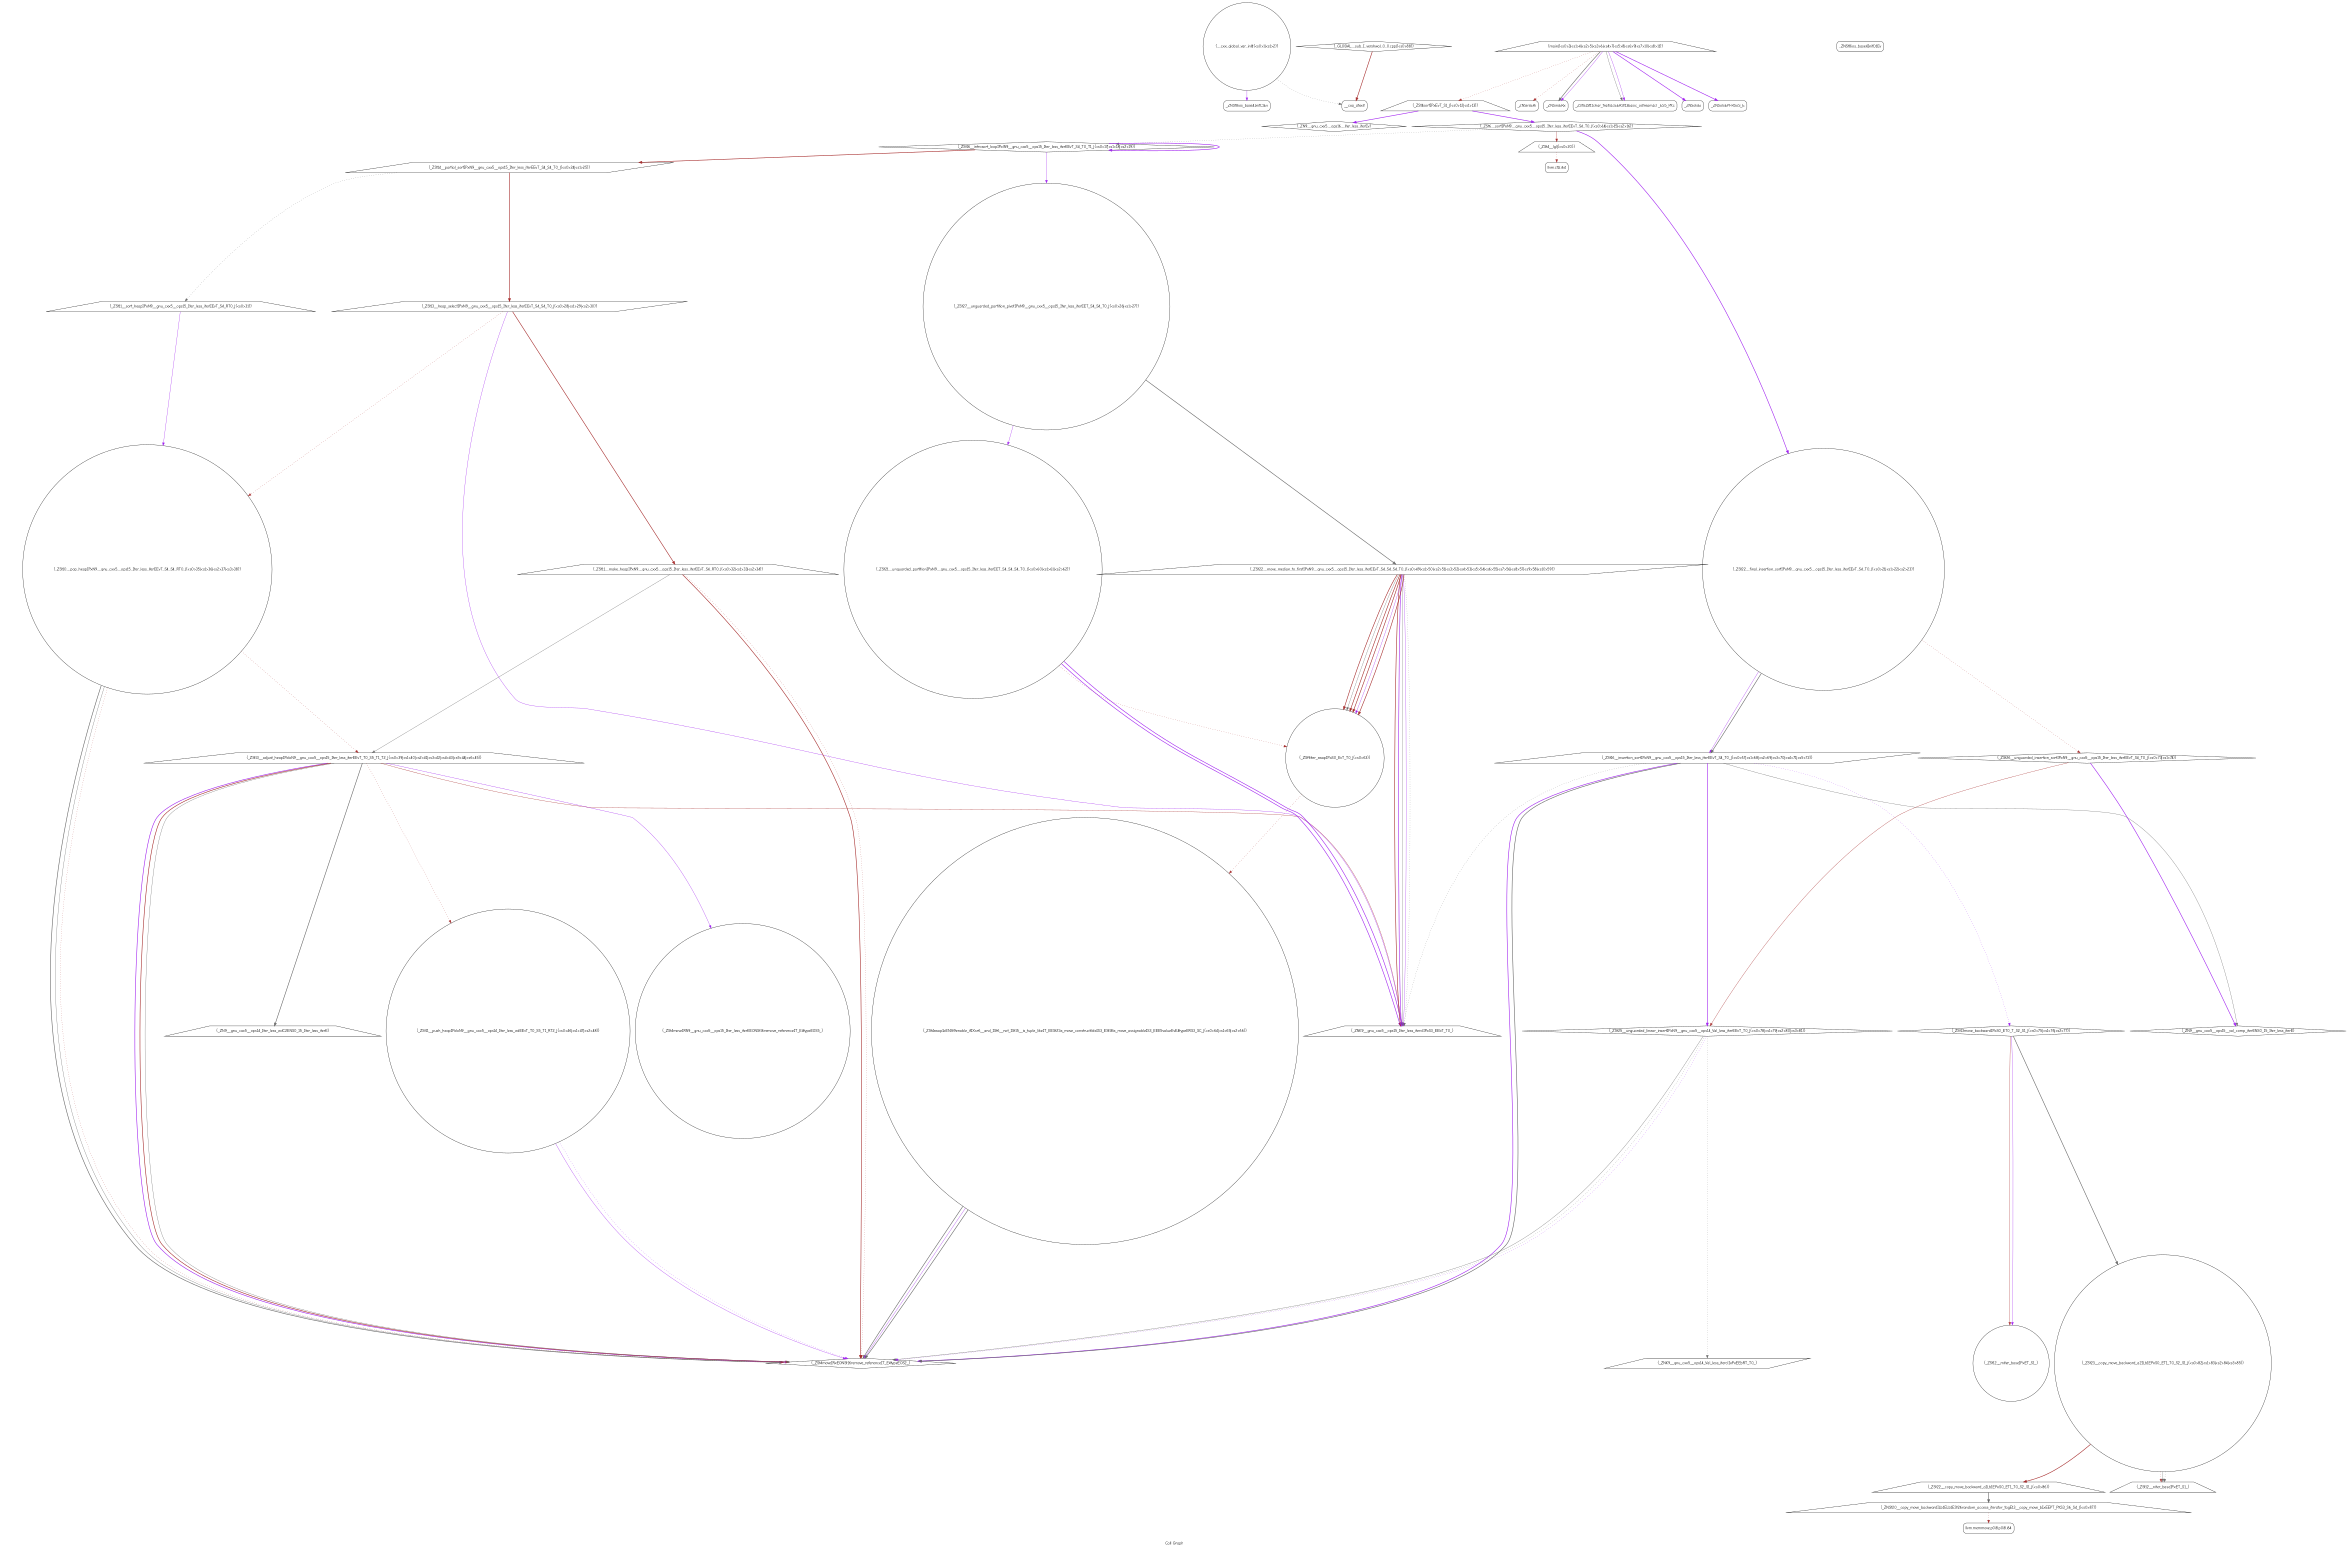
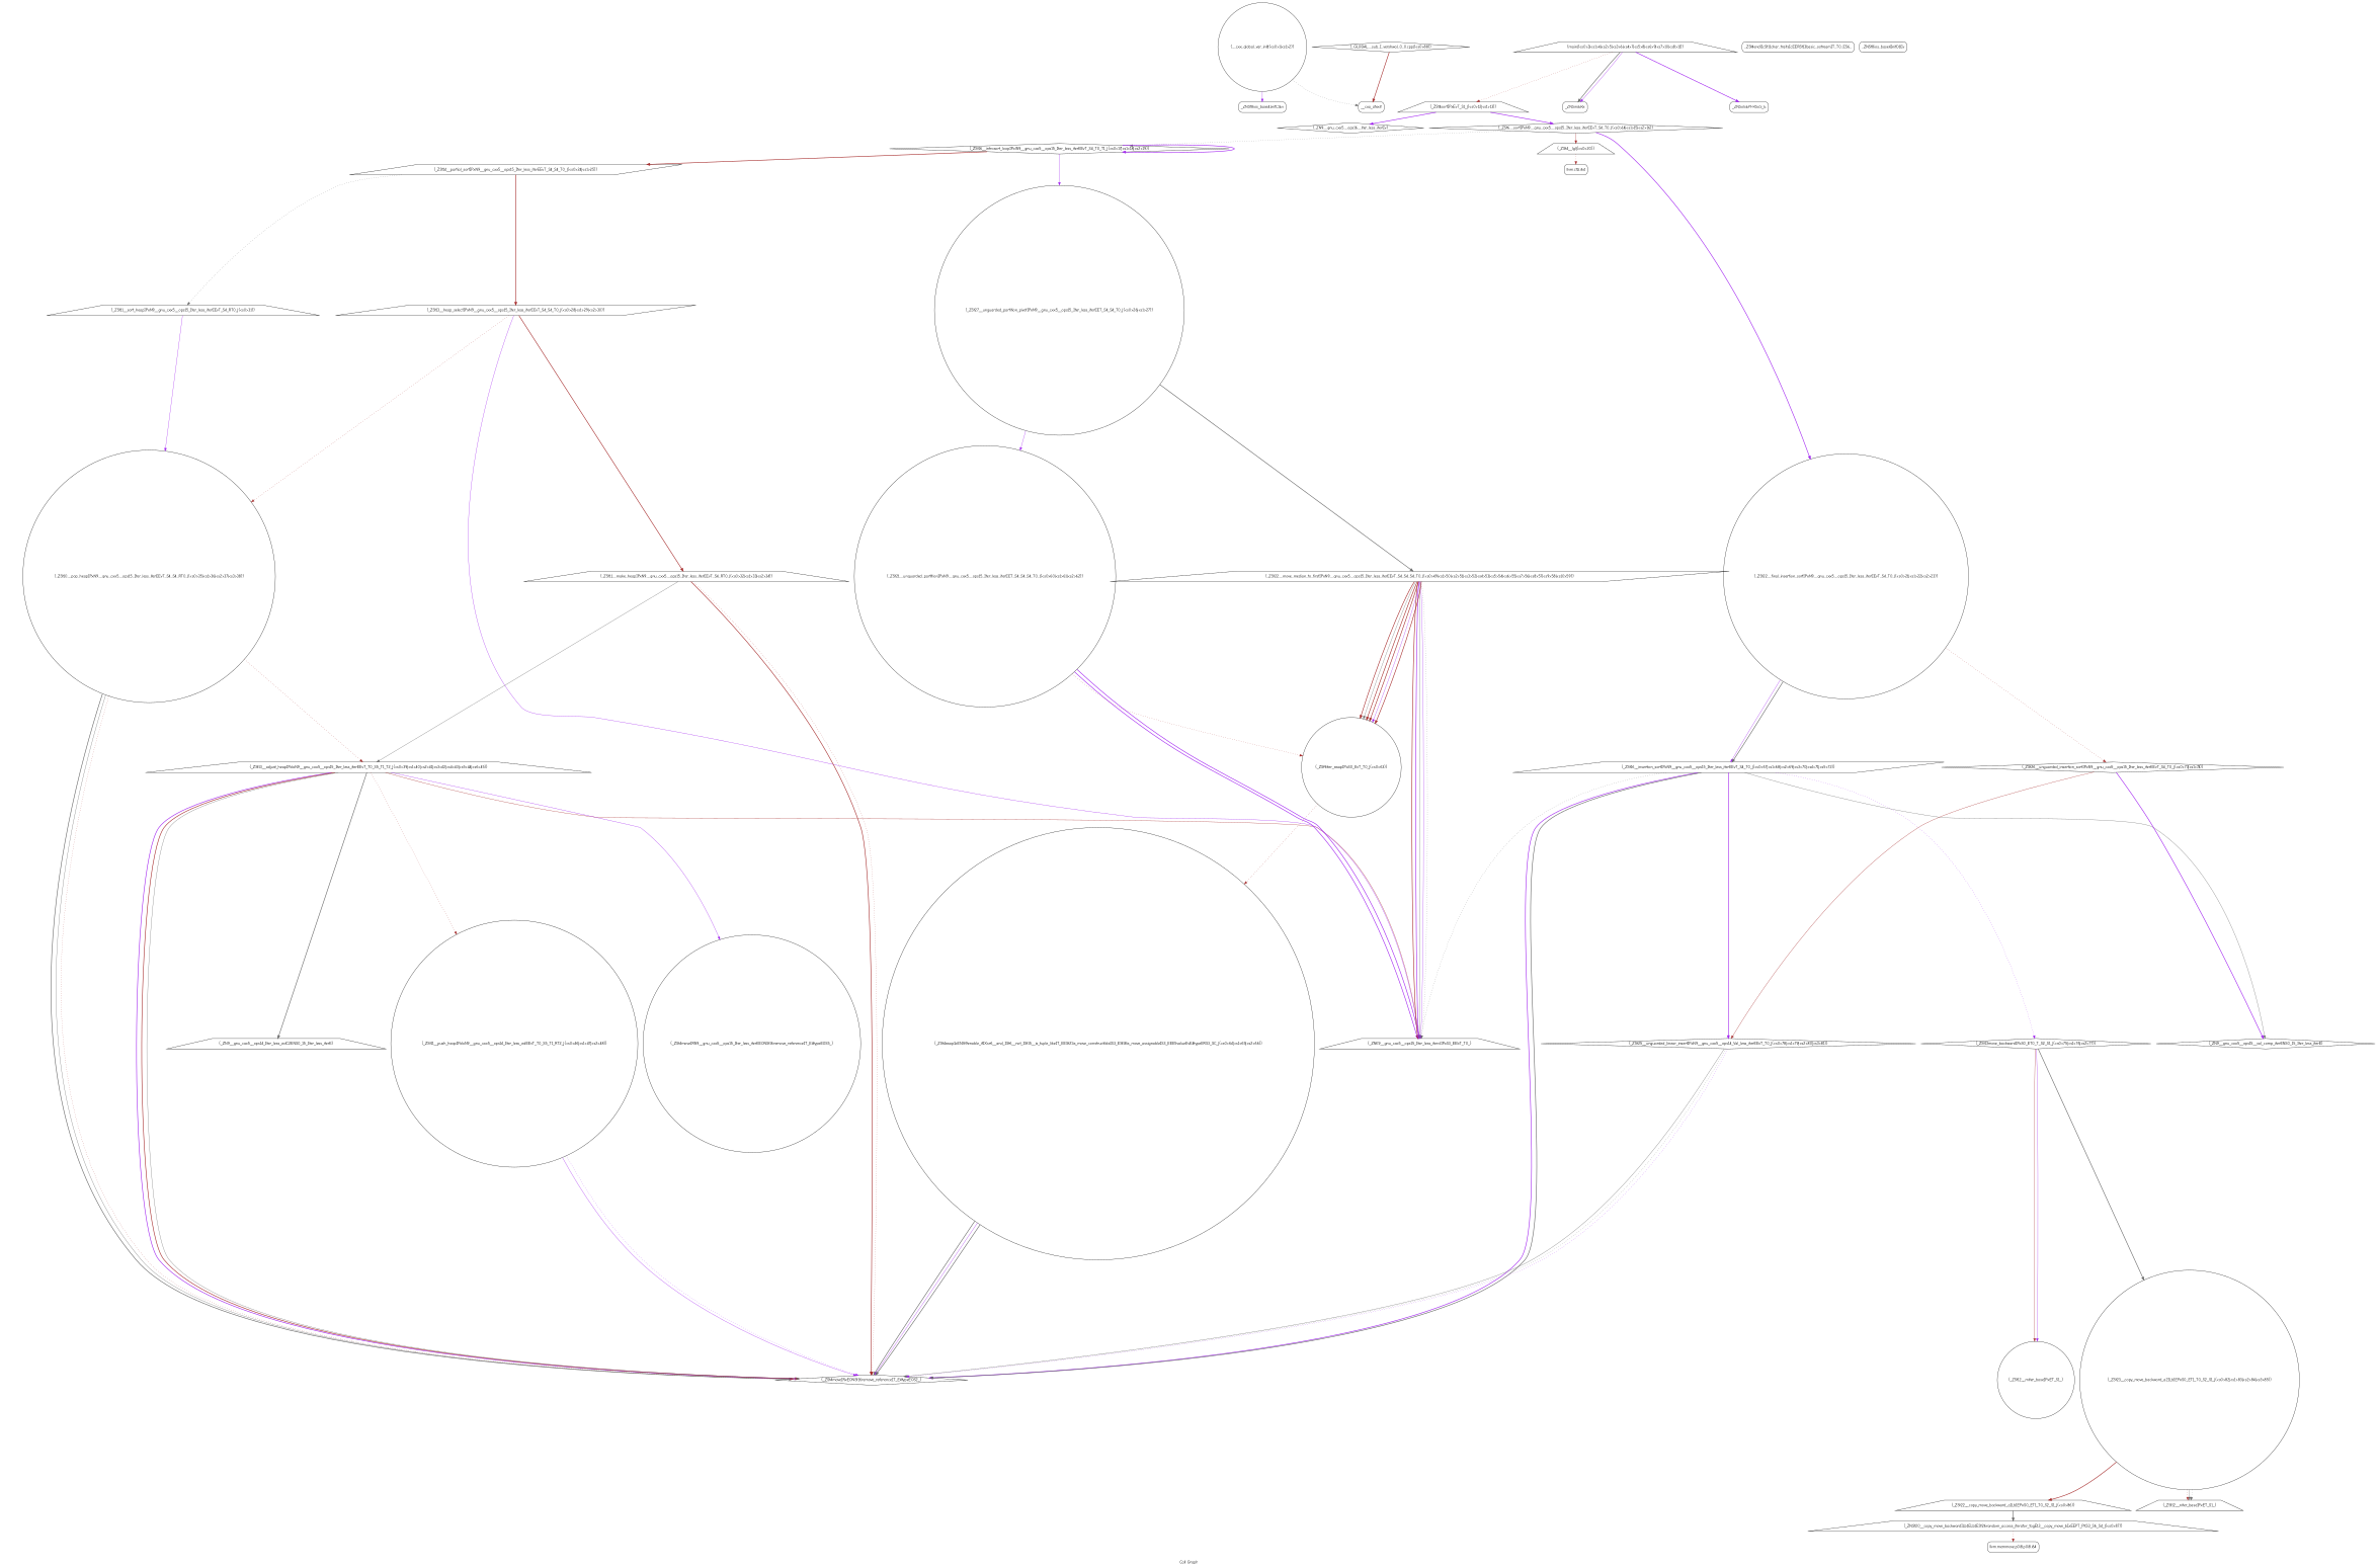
  digraph {
    fontname="Comic Neue"
    label="Call Graph"
    node [fontname="Comic Neue" shape=circle]
    edge [color=purple fontname="Comic Neue" style=bold tailport=s0]
    n1 [label="{__cxx_global_var_init|{<s0>1|<s1>2}}"]
    n2 [label="{_ZNSt8ios_base4InitC1Ev}" shape=Mrecord]
    n3 [label="{__cxa_atexit}" shape=Mrecord]
    n4 [label="{_ZNSt20__copy_move_backwardILb1ELb1ESt26random_access_iterator_tagE13__copy_move_bIxEEPT_PKS3_S6_S4_|{<s0>87}}" shape=trapezium]
    n5 [label="{llvm.memmove.p0i8.p0i8.i64}" shape=Mrecord]
    n6 [label="{_ZSt4sortIPxEvT_S1_|{<s0>12|<s1>13}}" shape=trapezium]
    n7 [label="{_ZN9__gnu_cxx5__ops16__iter_less_iterEv}" shape=diamond]
    n8 [label="{_ZSt6__sortIPxN9__gnu_cxx5__ops15_Iter_less_iterEEvT_S4_T0_|{<s0>14|<s1>15|<s2>16}}" shape=diamond]
    n9 [label="{_ZSt16__introsort_loopIPxlN9__gnu_cxx5__ops15_Iter_less_iterEEvT_S4_T0_T1_|{<s0>17|<s1>18|<s2>19}}" shape=diamond]
    n10 [label="{_ZSt4__lgl|{<s0>20}}" shape=trapezium]
    n11 [label="{_ZSt22__final_insertion_sortIPxN9__gnu_cxx5__ops15_Iter_less_iterEEvT_S4_T0_|{<s0>21|<s1>22|<s2>23}}"]
    n12 [label="{_ZSt14__partial_sortIPxN9__gnu_cxx5__ops15_Iter_less_iterEEvT_S4_S4_T0_|{<s0>24|<s1>25}}" shape=parallelogram]
    n13 [label="{_ZSt27__unguarded_partition_pivotIPxN9__gnu_cxx5__ops15_Iter_less_iterEET_S4_S4_T0_|{<s0>26|<s1>27}}"]
    n14 [label="{llvm.ctlz.i64}" shape=Mrecord]
    n15 [label="{_ZSt16__insertion_sortIPxN9__gnu_cxx5__ops15_Iter_less_iterEEvT_S4_T0_|{<s0>67|<s1>68|<s2>69|<s3>70|<s4>71|<s5>72}}" shape=parallelogram]
    n16 [label="{_ZSt26__unguarded_insertion_sortIPxN9__gnu_cxx5__ops15_Iter_less_iterEEvT_S4_T0_|{<s0>73|<s1>74}}" shape=diamond]
    n17 [label="{_ZSt11__sort_heapIPxN9__gnu_cxx5__ops15_Iter_less_iterEEvT_S4_RT0_|{<s0>31}}" shape=trapezium]
    n18 [label="{_ZSt10__pop_heapIPxN9__gnu_cxx5__ops15_Iter_less_iterEEvT_S4_S4_RT0_|{<s0>35|<s1>36|<s2>37|<s3>38}}"]
    n19 [label="{_ZSt4moveIRxEONSt16remove_referenceIT_E4typeEOS2_}" shape=diamond]
    n20 [label="{_ZSt13__adjust_heapIPxlxN9__gnu_cxx5__ops15_Iter_less_iterEEvT_T0_S5_T1_T2_|{<s0>39|<s1>40|<s2>41|<s3>42|<s4>43|<s5>44|<s6>45}}" shape=trapezium]
    n21 [label="{_ZN9__gnu_cxx5__ops14_Iter_less_valC2ENS0_15_Iter_less_iterE}" shape=trapezium]
    n22 [label="{_ZNK9__gnu_cxx5__ops15_Iter_less_iterclIPxS3_EEbT_T0_}" shape=trapezium]
    n23 [label="{_ZSt11__push_heapIPxlxN9__gnu_cxx5__ops14_Iter_less_valEEvT_T0_S5_T1_RT2_|{<s0>46|<s1>47|<s2>48}}"]
    n24 [label="{_ZSt4moveIRN9__gnu_cxx5__ops15_Iter_less_iterEEONSt16remove_referenceIT_E4typeEOS5_}"]
    n25 [label="{_ZSt12__miter_baseIPxET_S1_}"]
    n26 [label="{main|{<s0>3|<s1>4|<s2>5|<s3>6|<s4>7|<s5>8|<s6>9|<s7>10|<s8>11}}" shape=trapezium]
-   n27 [label="{_ZNSirsERi}" shape=Mrecord]
    n28 [label="{_ZNSirsERx}" shape=Mrecord]
-   n29 [label="{_ZStlsISt11char_traitsIcEERSt13basic_ostreamIcT_ES5_PKc}" shape=Mrecord]
-   n30 [label="{_ZNSolsEi}" shape=Mrecord]
    n31 [label="{_ZNSolsEPFRSoS_E}" shape=Mrecord]
    n32 [label="{_ZSt13__heap_selectIPxN9__gnu_cxx5__ops15_Iter_less_iterEEvT_S4_S4_T0_|{<s0>28|<s1>29|<s2>30}}" shape=parallelogram]
    n33 [label="{_ZSt11__make_heapIPxN9__gnu_cxx5__ops15_Iter_less_iterEEvT_S4_RT0_|{<s0>32|<s1>33|<s2>34}}" shape=trapezium]
    n34 [label="{_ZSt21__unguarded_partitionIPxN9__gnu_cxx5__ops15_Iter_less_iterEET_S4_S4_S4_T0_|{<s0>60|<s1>61|<s2>62}}"]
    n35 [label="{_ZSt9iter_swapIPxS0_EvT_T0_|{<s0>63}}"]
    n36 [label="{_ZSt4swapIxENSt9enable_ifIXsr6__and_ISt6__not_ISt15__is_tuple_likeIT_EESt21is_move_constructibleIS3_ESt18is_move_assignableIS3_EEE5valueEvE4typeERS3_SC_|{<s0>64|<s1>65|<s2>66}}"]
    n37 [label="{_ZSt25__unguarded_linear_insertIPxN9__gnu_cxx5__ops14_Val_less_iterEEvT_T0_|{<s0>78|<s1>79|<s2>80|<s3>81}}" shape=diamond]
-   n38 [label="{_ZNK9__gnu_cxx5__ops14_Val_less_iterclIxPxEEbRT_T0_}" shape=parallelogram]
    n39 [label="{_ZSt22__move_median_to_firstIPxN9__gnu_cxx5__ops15_Iter_less_iterEEvT_S4_S4_S4_T0_|{<s0>49|<s1>50|<s2>51|<s3>52|<s4>53|<s5>54|<s6>55|<s7>56|<s8>57|<s9>58|<s10>59}}" shape=parallelogram]
    n40 [label="{_ZSt13move_backwardIPxS0_ET0_T_S2_S1_|{<s0>75|<s1>76|<s2>77}}" shape=diamond]
    n41 [label="{_ZN9__gnu_cxx5__ops15__val_comp_iterENS0_15_Iter_less_iterE}" shape=diamond]
    n42 [label="{_ZSt23__copy_move_backward_a2ILb1EPxS0_ET1_T0_S2_S1_|{<s0>82|<s1>83|<s2>84|<s3>85}}"]
    n43 [label="{_ZSt22__copy_move_backward_aILb1EPxS0_ET1_T0_S2_S1_|{<s0>86}}" shape=trapezium]
    n44 [label="{_ZSt12__niter_baseIPxET_S1_}" shape=trapezium]
+   n45 [label="{_ZSt4endlIcSt11char_traitsIcEERSt13basic_ostreamIT_T0_ES6_}" shape=Mrecord]
    n46 [label="{_ZNSt8ios_base4InitD1Ev}" shape=Mrecord]
    n47 [label="{_GLOBAL__sub_I_vershwal_0_0.cpp|{<s0>88}}" shape=diamond]
    n1 -> n2 [style=solid]
    n1 -> n3 [color=gray40 style=dotted tailport=s1]
    n4 -> n5 [color=brown style=dotted]
    n6 -> n7
    n6 -> n8 [tailport=s1]
    n8 -> n9 [color=gray40 style=dotted tailport=s1]
    n8 -> n10 [color=brown style=solid]
    n8 -> n11 [tailport=s2]
    n9 -> n9 [tailport=s2]
    n9 -> n12 [color=brown]
    n9 -> n13 [style=solid tailport=s1]
    n10 -> n14 [color=brown style=dotted]
    n11 -> n15 [style=solid]
    n11 -> n15 [color=gray40 tailport=s2]
    n11 -> n16 [color=brown style=dotted tailport=s1]
    n12 -> n17 [color=gray40 style=dotted tailport=s1]
    n12 -> n32 [color=brown]
    n13 -> n34 [style=solid tailport=s1]
    n13 -> n39 [color=gray40]
    n15 -> n19 [tailport=s1]
    n15 -> n19 [color=gray40 tailport=s3]
    n15 -> n22 [color=gray40 style=dotted]
    n15 -> n37 [tailport=s5]
    n15 -> n40 [style=dotted tailport=s2]
    n15 -> n41 [color=gray40 style=solid tailport=s4]
    n16 -> n37 [color=brown style=solid tailport=s1]
    n16 -> n41
    n17 -> n18 [style=solid]
    n18 -> n19 [color=gray40]
    n18 -> n19 [color=gray40 style=solid tailport=s1]
    n18 -> n19 [color=brown style=dotted tailport=s2]
    n18 -> n20 [color=brown style=dotted tailport=s3]
    n20 -> n19 [tailport=s1]
    n20 -> n19 [color=brown tailport=s2]
    n20 -> n19 [color=gray40 style=solid tailport=s5]
    n20 -> n21 [color=gray40 tailport=s4]
    n20 -> n22 [color=brown style=solid]
    n20 -> n23 [color=brown style=dotted tailport=s6]
    n20 -> n24 [style=solid tailport=s3]
    n23 -> n19 [style=solid tailport=s1]
    n23 -> n19 [style=dotted tailport=s2]
    n26 -> n6 [color=brown style=dotted tailport=s3]
-   n26 -> n27 [color=brown style=dotted]
    n26 -> n28 [color=gray40 tailport=s1]
    n26 -> n28 [style=solid tailport=s2]
-   n26 -> n29 [color=gray40 style=solid tailport=s4]
-   n26 -> n29 [style=solid tailport=s6]
-   n26 -> n30 [tailport=s5]
    n26 -> n31 [tailport=s8]
    n32 -> n18 [color=brown style=dotted tailport=s2]
    n32 -> n22 [style=solid tailport=s1]
    n32 -> n33 [color=brown]
    n33 -> n19 [color=brown]
    n33 -> n19 [color=brown style=dotted tailport=s1]
    n33 -> n20 [color=gray40 style=solid tailport=s2]
    n34 -> n22
    n34 -> n22 [tailport=s1]
    n34 -> n35 [color=brown style=dotted tailport=s2]
    n35 -> n36 [color=brown style=dotted]
    n36 -> n19 [color=gray40]
    n36 -> n19 [style=solid tailport=s1]
    n36 -> n19 [color=gray40 tailport=s2]
    n37 -> n19 [color=gray40 style=solid]
    n37 -> n19 [color=gray40 style=dotted tailport=s2]
    n37 -> n19 [style=dotted tailport=s3]
-   n37 -> n38 [color=gray40 style=dotted tailport=s1]
    n39 -> n22 [color=brown]
    n39 -> n22 [tailport=s1]
    n39 -> n22 [color=gray40 style=solid tailport=s3]
    n39 -> n22 [style=solid tailport=s6]
    n39 -> n22 [color=gray40 style=dotted tailport=s8]
    n39 -> n35 [color=brown tailport=s2]
    n39 -> n35 [color=gray40 style=solid tailport=s4]
    n39 -> n35 [color=brown tailport=s5]
    n39 -> n35 [color=brown tailport=s7]
    n39 -> n35 [style=solid tailport=s9]
    n39 -> n35 [color=brown tailport=s10]
    n40 -> n25 [color=brown style=solid]
    n40 -> n25 [style=solid tailport=s1]
    n40 -> n42 [color=gray40 tailport=s2]
    n42 -> n43 [color=brown tailport=s3]
    n42 -> n44 [color=brown style=dotted]
    n42 -> n44 [color=gray40 style=solid tailport=s1]
    n42 -> n44 [color=gray40 style=dotted tailport=s2]
    n43 -> n4 [color=gray40]
    n47 -> n3 [color=brown]
  }
